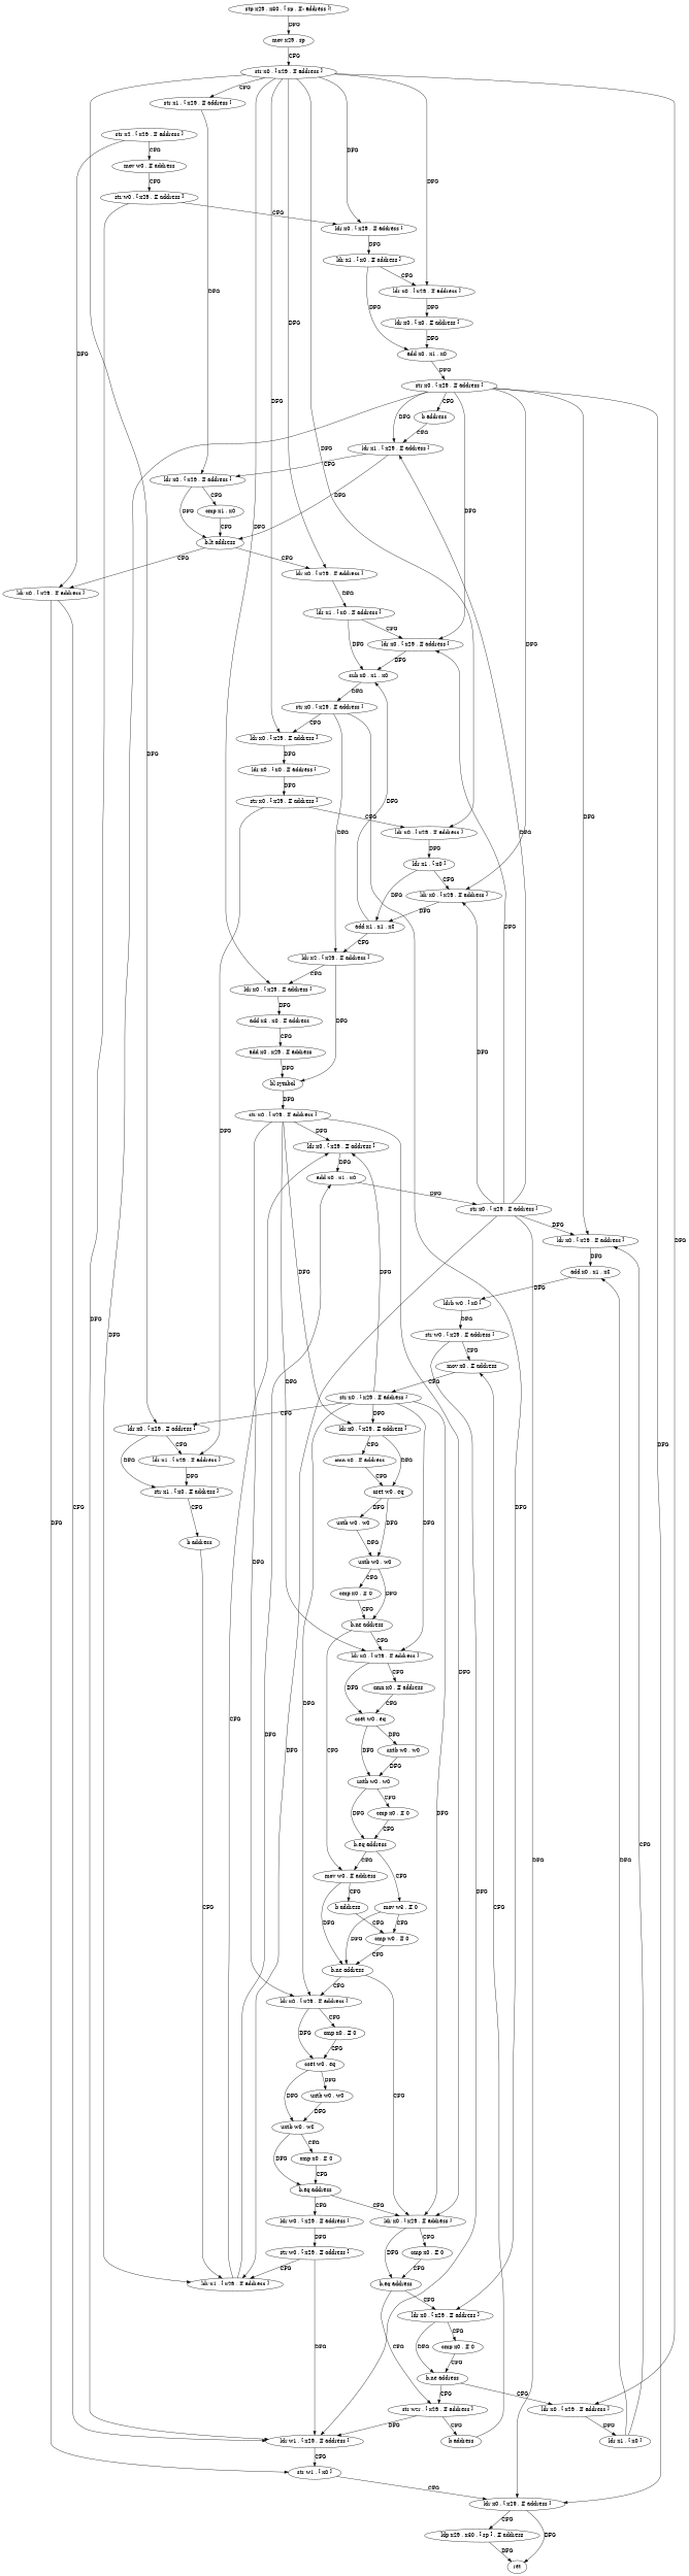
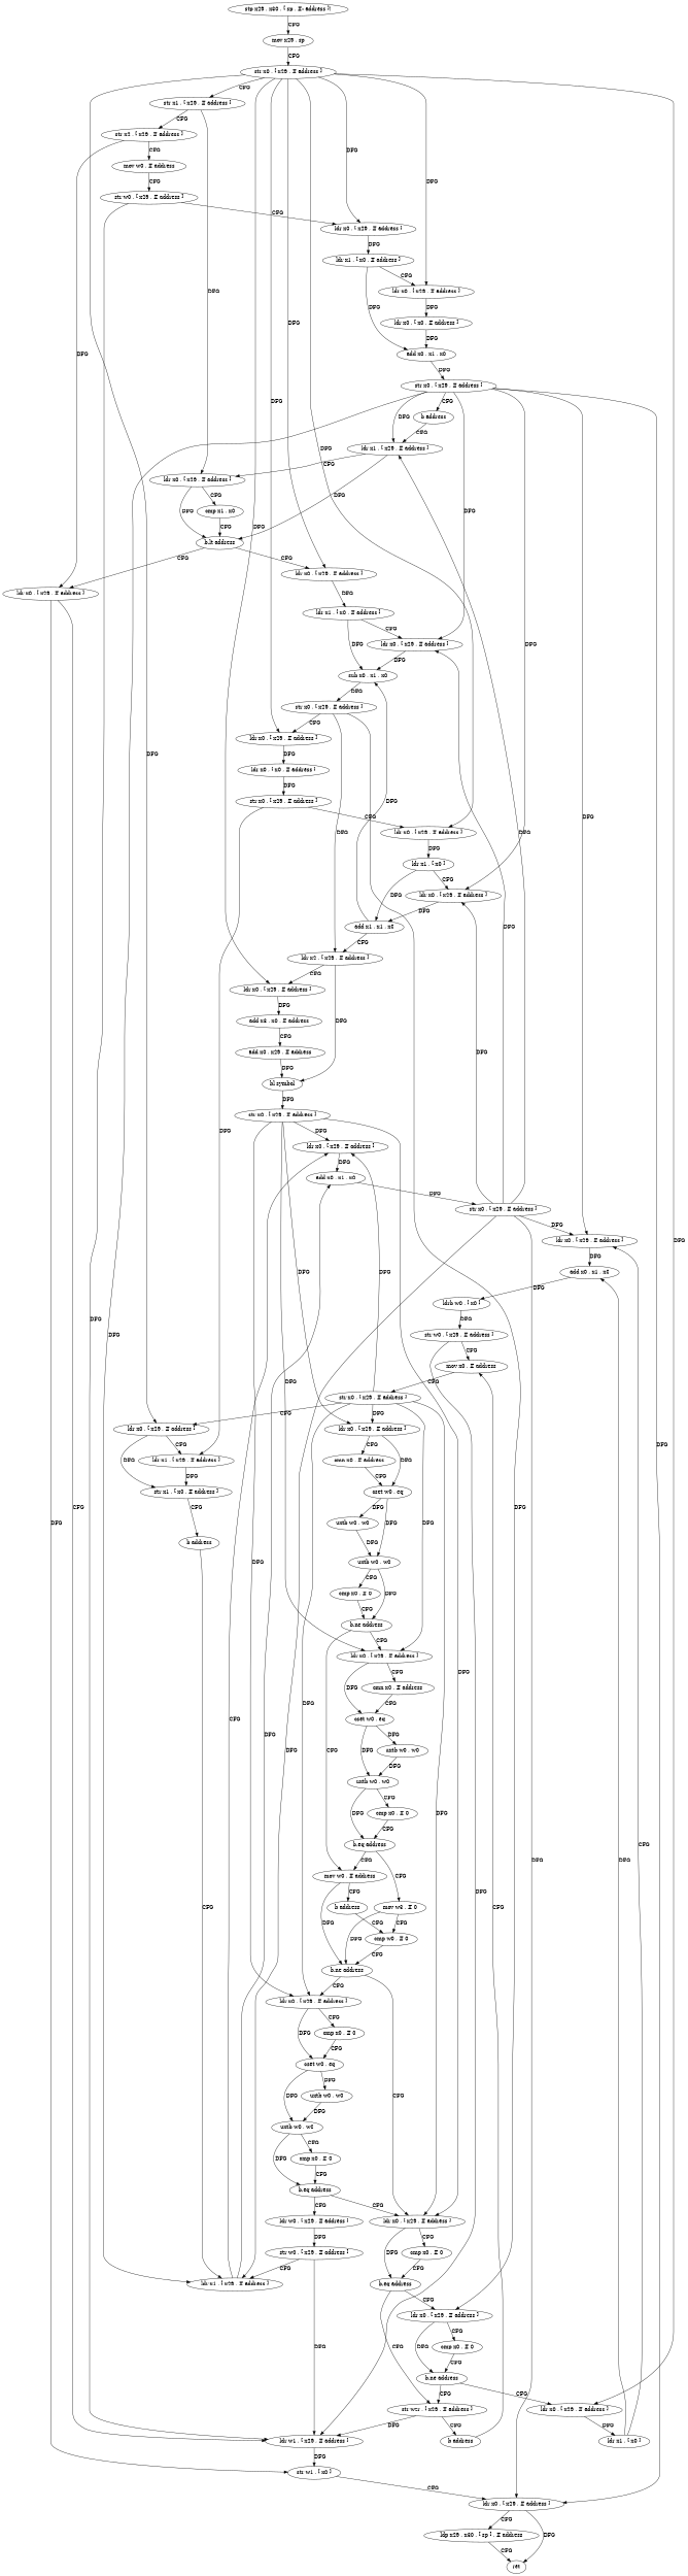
  digraph {
    fontname="DejaVu Serif"
    node [fontname="DejaVu Serif"]
    edge [fontname="DejaVu Serif"]
    n1 [label="stp x29 , x30 , [ sp , #- address ]!"]
    n2 [label="mov x29 , sp"]
    n3 [label="str x0 , [ x29 , # address ]"]
    n4 [label="str x1 , [ x29 , # address ]"]
    n5 [label="ldr x0 , [ x29 , # address ]"]
    n6 [label="ldr x0 , [ x29 , # address ]"]
    n7 [label="ldr x0 , [ x29 , # address ]"]
    n8 [label="ldr x0 , [ x29 , # address ]"]
    n9 [label="ldr x0 , [ x29 , # address ]"]
    n10 [label="ldr x0 , [ x29 , # address ]"]
    n11 [label="ldr x0 , [ x29 , # address ]"]
    n12 [label="ldr x0 , [ x29 , # address ]"]
    n13 [label="str x2 , [ x29 , # address ]"]
    n14 [label="ldr x0 , [ x29 , # address ]"]
    n15 [label="ldr x1 , [ x0 , # address ]"]
    n16 [label="ldr x0 , [ x0 , # address ]"]
    n17 [label="ldr x1 , [ x0 , # address ]"]
    n18 [label="ldr x0 , [ x0 , # address ]"]
    n19 [label="ldr x1 , [ x0 ]"]
    n20 [label="add x3 , x0 , # address"]
    n21 [label="ldr x1 , [ x0 ]"]
    n22 [label="ldr x1 , [ x29 , # address ]"]
    n23 [label="str x1 , [ x0 , # address ]"]
    n24 [label="mov w0 , # address"]
    n25 [label="ldr x0 , [ x29 , # address ]"]
    n26 [label="b.lt address"]
    n27 [label="cmp x1 , x0"]
    n28 [label="str w0 , [ x29 , # address ]"]
    n29 [label="ldr w1 , [ x29 , # address ]"]
    n30 [label="str w1 , [ x0 ]"]
    n31 [label="add x0 , x1 , x0"]
    n32 [label="str x0 , [ x29 , # address ]"]
    n33 [label="b address"]
    n34 [label="ldr x1 , [ x29 , # address ]"]
    n35 [label="ldr x0 , [ x29 , # address ]"]
    n36 [label="ldr x0 , [ x29 , # address ]"]
    n37 [label="ldr x0 , [ x29 , # address ]"]
    n38 [label="ldr x1 , [ x29 , # address ]"]
    n39 [label="ldr x0 , [ x29 , # address ]"]
    n40 [label="sub x0 , x1 , x0"]
    n41 [label="add x1 , x1 , x0"]
    n42 [label="ldp x29 , x30 , [ sp ] , # address"]
    n43 [label=ret]
    n44 [label="ldr x0 , [ x29 , # address ]"]
    n45 [label="add x0 , x1 , x0"]
    n46 [label="add x0 , x1 , x0"]
    n47 [label="str x0 , [ x29 , # address ]"]
    n48 [label="ldr x2 , [ x29 , # address ]"]
    n49 [label="ldr x0 , [ x29 , # address ]"]
    n50 [label="bl symbol"]
    n51 [label="cmp x0 , # 0"]
    n52 [label="b.ne address"]
    n53 [label="str x0 , [ x29 , # address ]"]
    n54 [label="str x0 , [ x29 , # address ]"]
    n55 [label="add x0 , x29 , # address"]
    n56 [label="ldr x0 , [ x29 , # address ]"]
    n57 [label="ldr x0 , [ x29 , # address ]"]
    n58 [label="ldr x0 , [ x29 , # address ]"]
    n59 [label="ldr x0 , [ x29 , # address ]"]
    n60 [label="cmn x0 , # address"]
    n61 [label="cset w0 , eq"]
    n62 [label="cmn x0 , # address"]
    n63 [label="cset w0 , eq"]
    n64 [label="cmp x0 , # 0"]
    n65 [label="b.eq address"]
    n66 [label="cmp x0 , # 0"]
    n67 [label="cset w0 , eq"]
    n68 [label="uxtb w0 , w0"]
    n69 [label="uxtb w0 , w0"]
    n70 [label="cmp x0 , # 0"]
    n71 [label="b.ne address"]
    n72 [label="mov w0 , # address"]
    n73 [label="b address"]
    n74 [label="b.ne address"]
    n75 [label="cmp w0 , # 0"]
    n76 [label="uxtb w0 , w0"]
    n77 [label="uxtb w0 , w0"]
    n78 [label="cmp x0 , # 0"]
    n79 [label="b.eq address"]
    n80 [label="mov w3 , # 0"]
    n81 [label="str wzr , [ x29 , # address ]"]
    n82 [label="uxtb w0 , w0"]
    n83 [label="uxtb w0 , w0"]
    n84 [label="b address"]
    n85 [label="mov x0 , # address"]
    n86 [label="cmp x0 , # 0"]
    n87 [label="b.eq address"]
    n88 [label="ldr w0 , [ x29 , # address ]"]
    n89 [label="str w0 , [ x29 , # address ]"]
    n90 [label="str x0 , [ x29 , # address ]"]
    n91 [label="str x0 , [ x29 , # address ]"]
    n92 [label="b address"]
    n93 [label="ldrb w0 , [ x0 ]"]
    n94 [label="str w0 , [ x29 , # address ]"]
-   n1 -> n2 [label=DFG]
+   n1 -> n2 [label=CFG]
    n2 -> n3 [label=CFG]
    n3 -> n4 [label=CFG]
    n3 -> n5 [label=DFG]
    n3 -> n6 [label=DFG]
    n3 -> n7 [label=DFG]
    n3 -> n8 [label=DFG]
    n3 -> n9 [label=DFG]
    n3 -> n10 [label=DFG]
    n3 -> n11 [label=DFG]
    n3 -> n12 [label=DFG]
+   n4 -> n13 [label=CFG]
    n4 -> n14 [label=DFG]
    n5 -> n15 [label=DFG]
    n6 -> n16 [label=DFG]
    n7 -> n17 [label=DFG]
    n8 -> n18 [label=DFG]
    n9 -> n19 [label=DFG]
    n10 -> n20 [label=DFG]
    n11 -> n21 [label=DFG]
    n12 -> n22 [label=CFG]
    n12 -> n23 [label=DFG]
    n13 -> n24 [label=CFG]
    n13 -> n25 [label=DFG]
    n14 -> n26 [label=DFG]
    n14 -> n27 [label=CFG]
    n15 -> n6 [label=CFG]
    n15 -> n31 [label=DFG]
    n16 -> n31 [label=DFG]
    n17 -> n35 [label=CFG]
    n17 -> n40 [label=DFG]
    n18 -> n53 [label=DFG]
    n19 -> n36 [label=CFG]
    n19 -> n41 [label=DFG]
    n20 -> n55 [label=CFG]
    n21 -> n39 [label=CFG]
    n21 -> n46 [label=DFG]
    n22 -> n23 [label=DFG]
    n23 -> n92 [label=CFG]
    n24 -> n28 [label=CFG]
    n25 -> n29 [label=CFG]
    n25 -> n30 [label=DFG]
    n26 -> n7 [label=CFG]
    n26 -> n25 [label=CFG]
    n27 -> n26 [label=CFG]
    n28 -> n5 [label=CFG]
    n28 -> n29 [label=DFG]
-   n29 -> n30 [label=CFG]
+   n29 -> n30 [label=DFG]
    n30 -> n37 [label=CFG]
    n31 -> n32 [label=DFG]
    n32 -> n33 [label=CFG]
    n32 -> n34 [label=DFG]
    n32 -> n35 [label=DFG]
    n32 -> n36 [label=DFG]
    n32 -> n37 [label=DFG]
    n32 -> n38 [label=DFG]
    n32 -> n39 [label=DFG]
    n33 -> n34 [label=CFG]
    n34 -> n14 [label=CFG]
    n34 -> n26 [label=DFG]
    n35 -> n40 [label=DFG]
    n36 -> n41 [label=DFG]
    n37 -> n42 [label=CFG]
    n37 -> n43 [label=DFG]
    n38 -> n44 [label=CFG]
    n38 -> n45 [label=DFG]
    n39 -> n46 [label=DFG]
    n40 -> n47 [label=DFG]
    n41 -> n40 [label=DFG]
    n41 -> n48 [label=CFG]
-   n42 -> n43 [label=DFG]
+   n42 -> n43 [label=CFG]
    n44 -> n45 [label=DFG]
    n45 -> n91 [label=DFG]
    n46 -> n93 [label=DFG]
    n47 -> n8 [label=CFG]
    n47 -> n48 [label=DFG]
    n47 -> n49 [label=DFG]
    n48 -> n10 [label=CFG]
    n48 -> n50 [label=DFG]
    n49 -> n51 [label=CFG]
    n49 -> n52 [label=DFG]
    n50 -> n54 [label=DFG]
    n51 -> n52 [label=CFG]
    n52 -> n11 [label=CFG]
    n52 -> n81 [label=CFG]
    n53 -> n9 [label=CFG]
    n53 -> n22 [label=DFG]
    n54 -> n44 [label=DFG]
    n54 -> n56 [label=DFG]
    n54 -> n57 [label=DFG]
    n54 -> n58 [label=DFG]
    n54 -> n59 [label=DFG]
    n55 -> n50 [label=DFG]
    n56 -> n60 [label=CFG]
    n56 -> n61 [label=DFG]
    n57 -> n62 [label=CFG]
    n57 -> n63 [label=DFG]
    n58 -> n64 [label=CFG]
    n58 -> n65 [label=DFG]
    n59 -> n66 [label=CFG]
    n59 -> n67 [label=DFG]
    n60 -> n61 [label=CFG]
    n61 -> n68 [label=DFG]
    n61 -> n69 [label=DFG]
    n62 -> n63 [label=CFG]
    n63 -> n76 [label=DFG]
    n63 -> n77 [label=DFG]
    n64 -> n65 [label=CFG]
    n65 -> n49 [label=CFG]
    n65 -> n81 [label=CFG]
    n66 -> n67 [label=CFG]
    n67 -> n82 [label=DFG]
    n67 -> n83 [label=DFG]
    n68 -> n69 [label=DFG]
    n69 -> n70 [label=CFG]
    n69 -> n71 [label=DFG]
    n70 -> n71 [label=CFG]
    n71 -> n57 [label=CFG]
    n71 -> n72 [label=CFG]
    n72 -> n73 [label=CFG]
    n72 -> n74 [label=DFG]
    n73 -> n75 [label=CFG]
    n74 -> n58 [label=CFG]
    n74 -> n59 [label=CFG]
    n75 -> n74 [label=CFG]
    n76 -> n77 [label=DFG]
    n77 -> n78 [label=CFG]
    n77 -> n79 [label=DFG]
    n78 -> n79 [label=CFG]
    n79 -> n72 [label=CFG]
    n79 -> n80 [label=CFG]
    n80 -> n74 [label=DFG]
    n80 -> n75 [label=CFG]
    n81 -> n29 [label=DFG]
    n81 -> n84 [label=CFG]
    n82 -> n83 [label=DFG]
    n83 -> n86 [label=CFG]
    n83 -> n87 [label=DFG]
    n84 -> n85 [label=CFG]
    n85 -> n90 [label=CFG]
    n86 -> n87 [label=CFG]
    n87 -> n58 [label=CFG]
    n87 -> n88 [label=CFG]
    n88 -> n89 [label=DFG]
    n89 -> n29 [label=DFG]
    n89 -> n38 [label=CFG]
    n90 -> n12 [label=CFG]
    n90 -> n44 [label=DFG]
    n90 -> n56 [label=DFG]
    n90 -> n57 [label=DFG]
    n90 -> n58 [label=DFG]
    n90 -> n59 [label=DFG]
    n91 -> n34 [label=DFG]
    n91 -> n35 [label=DFG]
    n91 -> n36 [label=DFG]
    n91 -> n37 [label=DFG]
    n91 -> n38 [label=DFG]
    n91 -> n39 [label=DFG]
    n92 -> n38 [label=CFG]
    n93 -> n94 [label=DFG]
    n94 -> n29 [label=DFG]
    n94 -> n85 [label=CFG]
  }
